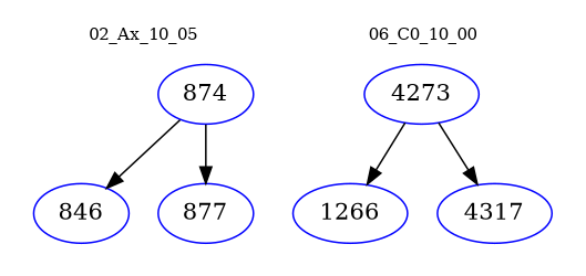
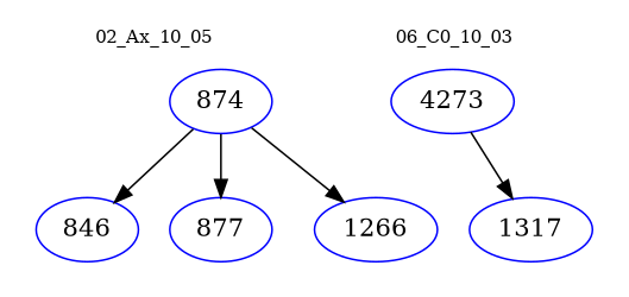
  digraph {
    node [color=blue]
    edge [color=black]
    n1 [label=874]
    n2 [label=846]
    n3 [label=877]
    n4 [label=4273]
    n5 [label=1266]
-   n6 [label=4317]
+   n6 [label=1317]
    subgraph cluster_1 {
      color=white
      fontsize=10
      label="02_Ax_10_05"
      n1
      n2
      n3
    }
    subgraph cluster_2 {
      color=white
      fontsize=10
-     label="06_C0_10_00"
+     label="06_C0_10_03"
      n4
      n5
      n6
    }
    n1 -> n2
    n1 -> n3
-   n4 -> n5
+   n1 -> n5
    n4 -> n6
  }
